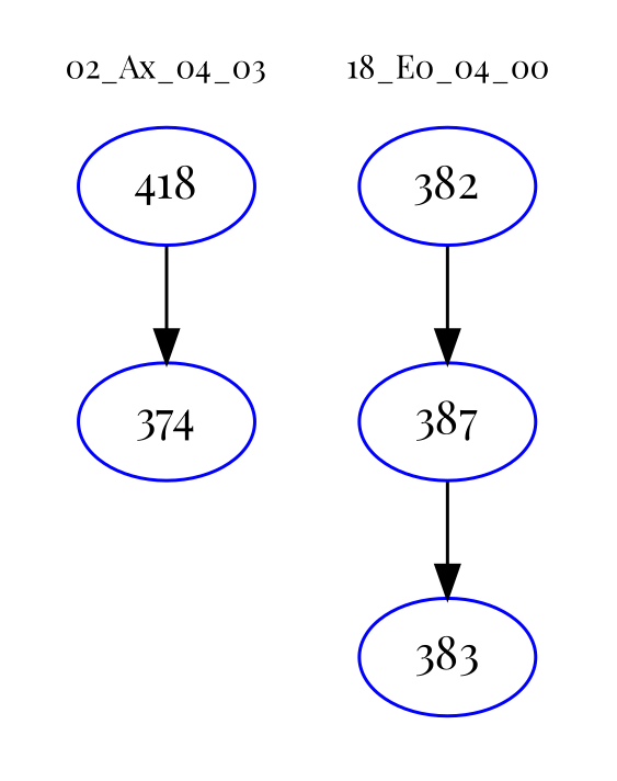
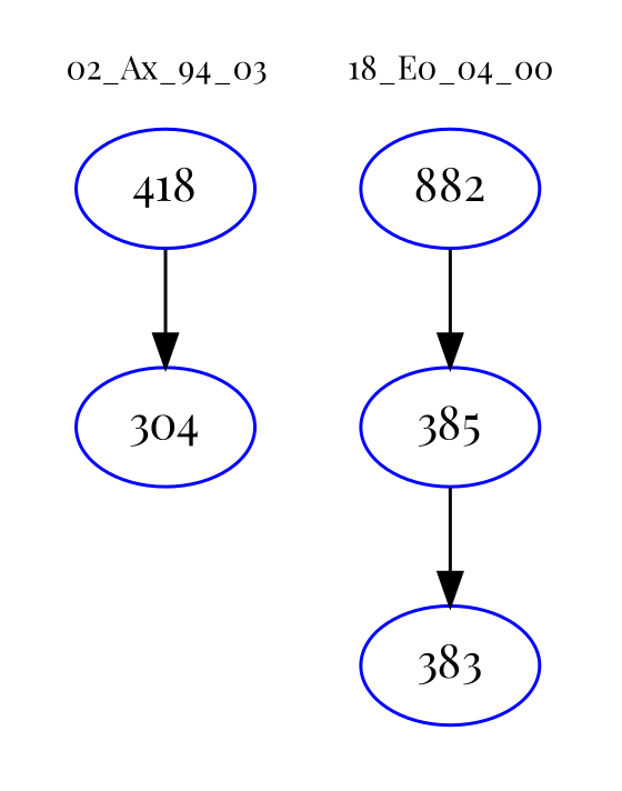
  digraph {
    fontname="Playfair Display"
    node [color=blue fontname="Playfair Display"]
    edge [color=black fontname="Playfair Display"]
    n1 [label=418]
-   n2 [label=374]
-   n3 [label=382]
-   n4 [label=387]
+   n2 [label=304]
+   n3 [label=882]
+   n4 [label=385]
    n5 [label=383]
    subgraph cluster_1 {
      color=white
      fontsize=10
-     label="02_Ax_04_03"
+     label="02_Ax_94_03"
      n1
      n2
    }
    subgraph cluster_2 {
      color=white
      fontsize=10
      label="18_E0_04_00"
      n3
      n4
      n5
    }
    n1 -> n2
    n3 -> n4
    n4 -> n5
  }
